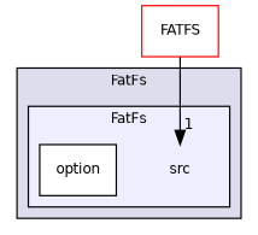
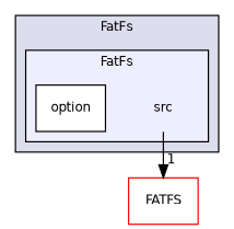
  digraph {
    compound=true
    node [fontname=Helvetica fontsize=10 shape=box fillcolor=white style=filled]
    n1 [label=src shape=plaintext fillcolor="" style=""]
    n2 [label=option]
    n3 [color=red label=FATFS]
    subgraph cluster_1 {
      bgcolor="#ddddee"
      fontname=Helvetica
      fontsize=10
      label=FatFs
      pencolor=black
      subgraph cluster_2 {
        bgcolor="#eeeeff"
        fontname=Helvetica
        fontsize=10
        pencolor=black
        n1
        n2
      }
    }
-   n3 -> n1 [headlabel=1 labeldistance=1.5 labelfontname=Helvetica labelfontsize=10]
+   n1 -> n3 [headlabel=1 labeldistance=1.5 labelfontname=Helvetica labelfontsize=10]
  }
